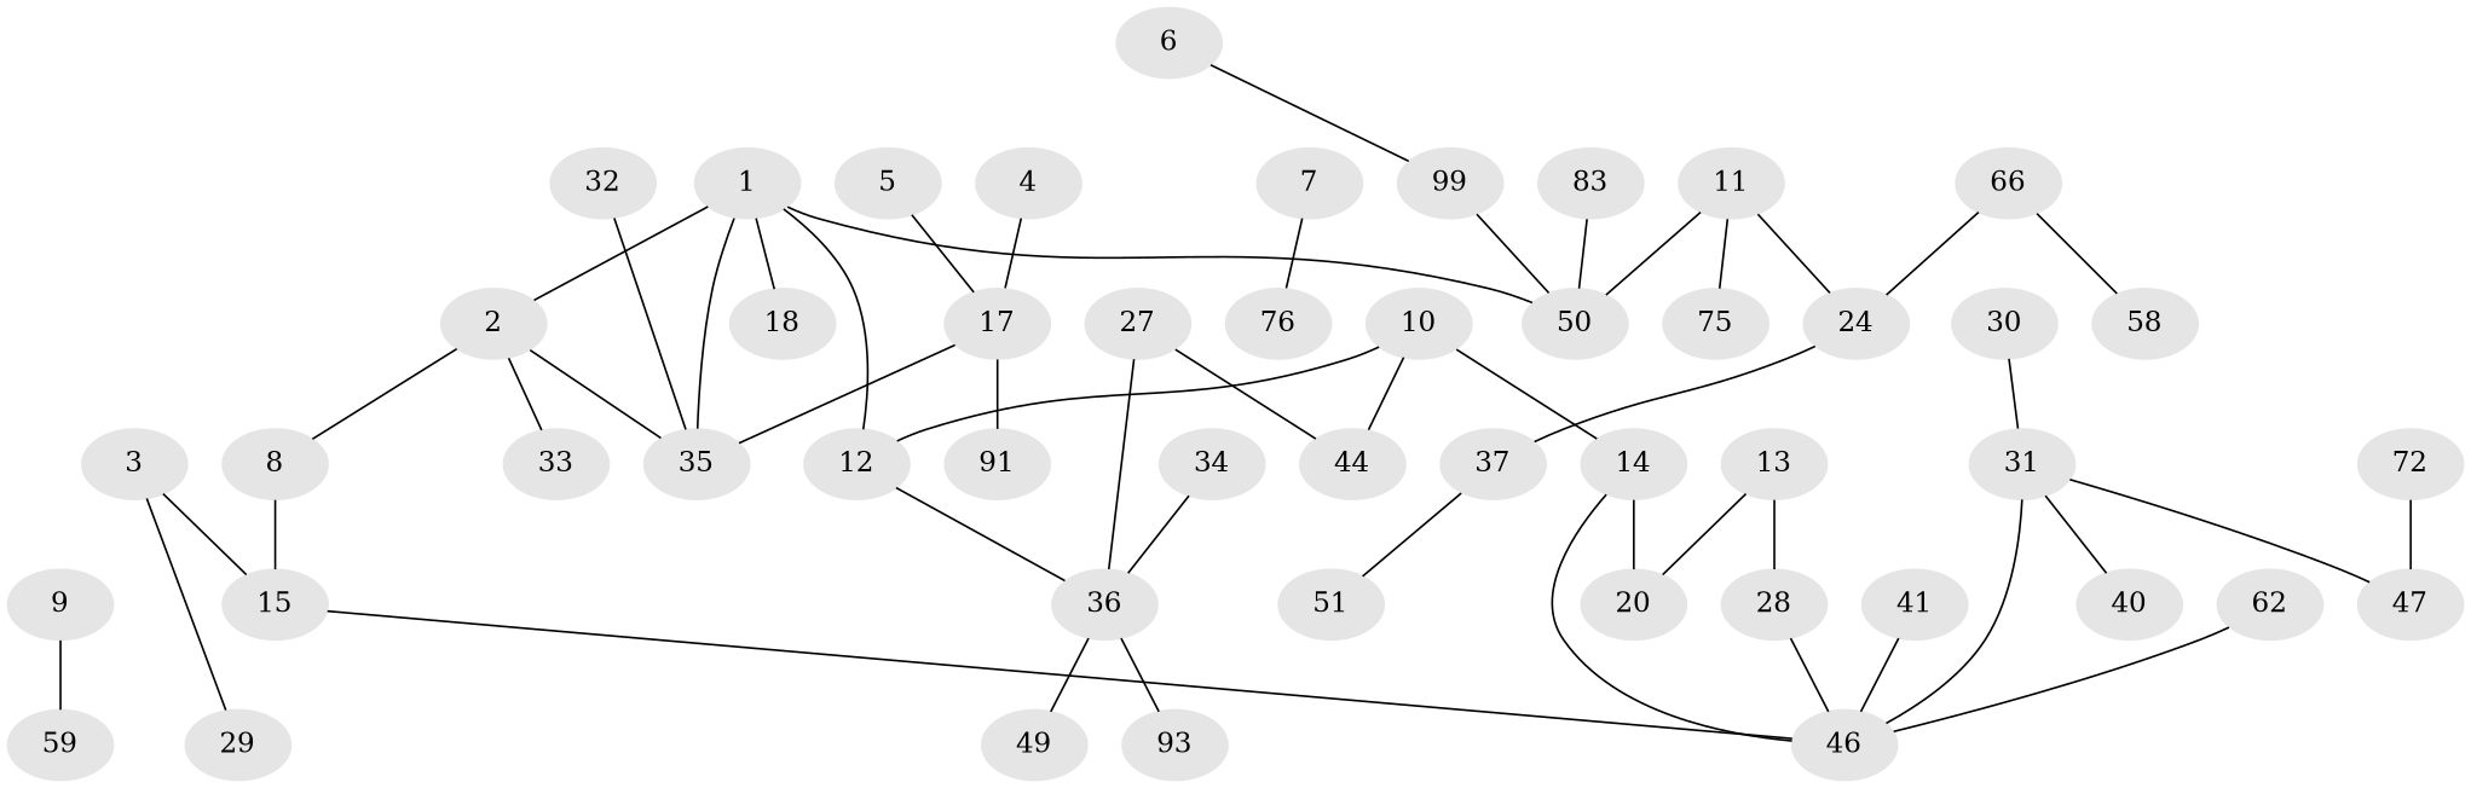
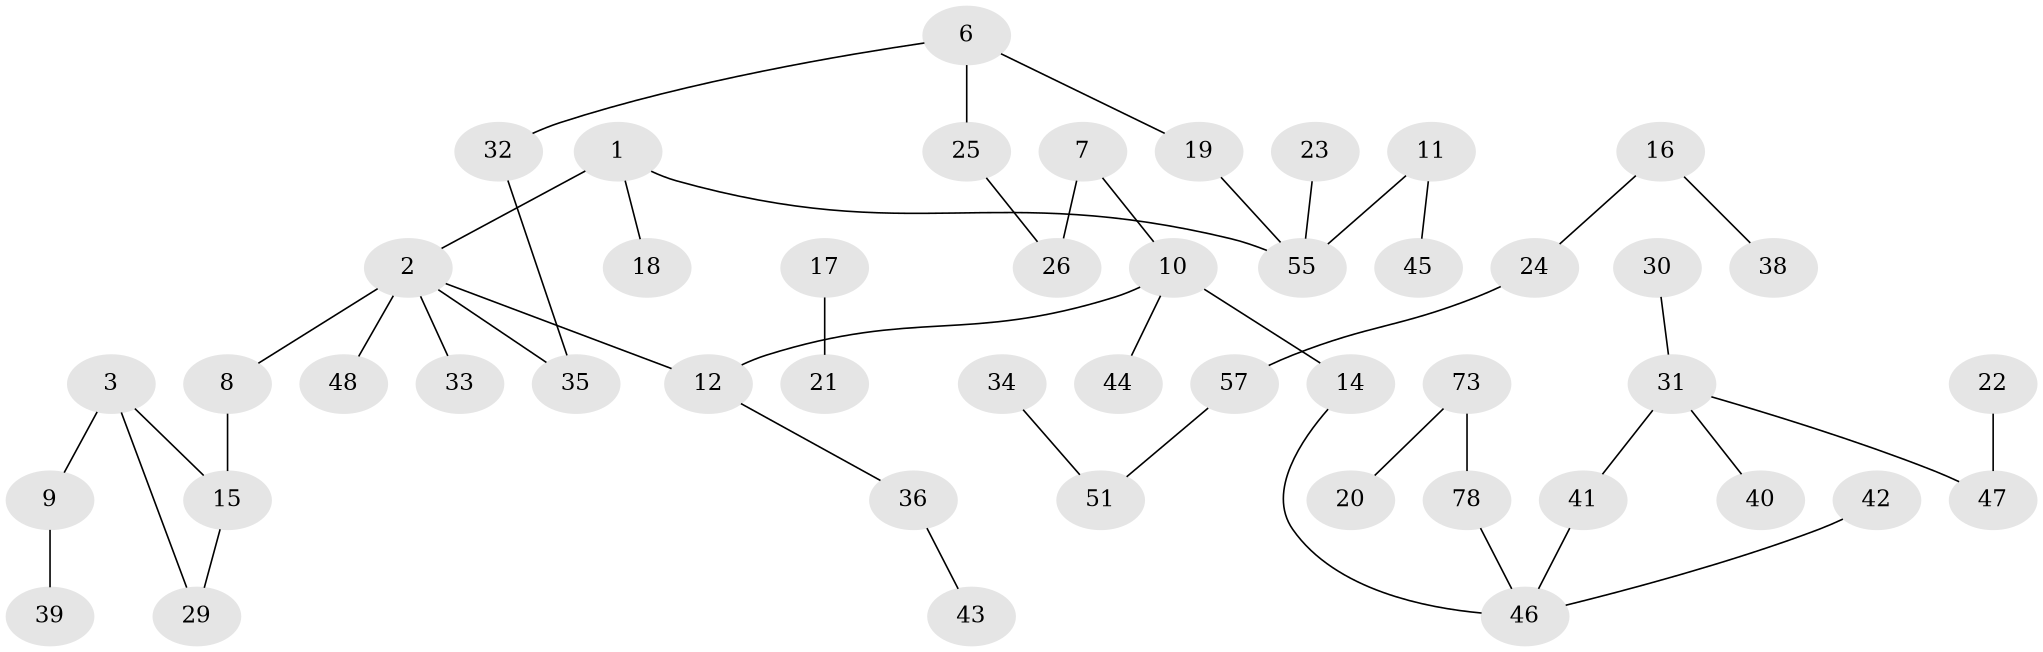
  graph {
    node [color=gray90 style=filled]
    edge [weight=1.0]
    1
    2
    12
    18
    35
-   50
+   50 [label=55]
    8
    33
+   48
    36
-   27
    44
    15
    3
    9
    29
-   39 [label=59]
+   39
    46
-   4
    17
-   21 [label=91]
-   5
+   21
    6
-   19 [label=99]
+   19
+   25
    32
-   26 [label=76]
+   26
    7
    10
    14
    20
    11
    24
-   45 [label=75]
-   37
-   43 [label=93]
-   49
-   13
-   28
-   16 [label=66]
-   38 [label=58]
-   22 [label=72]
+   45
+   37 [label=57]
+   43
+   13 [label=73]
+   28 [label=78]
+   16
+   38
+   22
    47
-   23 [label=83]
+   23
    51
    30
    31
    40
    34
    41
-   42 [label=62]
+   42
    1 -- 2
-   1 -- 12
+   2 -- 12
    1 -- 18
-   1 -- 35
    1 -- 50
    2 -- 35
    2 -- 8
    2 -- 33
+   2 -- 48
    12 -- 36
    8 -- 15
    36 -- 43
-   36 -- 49
-   27 -- 36
-   27 -- 44
-   15 -- 46
+   15 -- 29
    3 -- 15
+   3 -- 9
    3 -- 29
    9 -- 39
-   4 -- 17
-   17 -- 35
    17 -- 21
-   5 -- 17
    6 -- 19
+   6 -- 25
+   6 -- 32
    19 -- 50
+   25 -- 26
    32 -- 35
    7 -- 26
+   7 -- 10
    10 -- 12
    10 -- 44
    10 -- 14
    14 -- 46
-   14 -- 20
    11 -- 50
-   11 -- 24
    11 -- 45
    24 -- 37
    37 -- 51
    13 -- 20
    13 -- 28
    28 -- 46
    16 -- 24
    16 -- 38
    22 -- 47
    23 -- 50
    30 -- 31
-   31 -- 46
+   31 -- 41
    31 -- 47
    31 -- 40
-   34 -- 36
+   34 -- 51
    41 -- 46
    42 -- 46
  }
